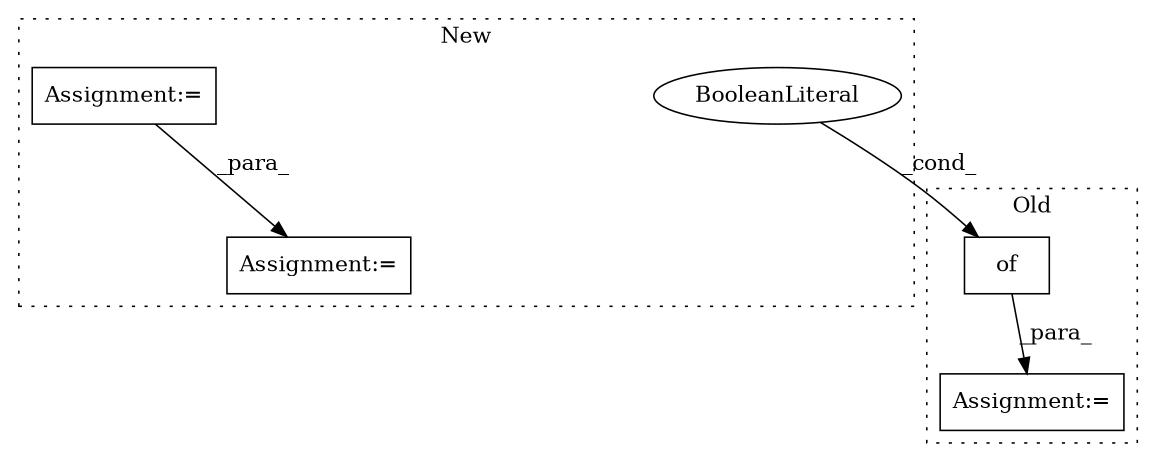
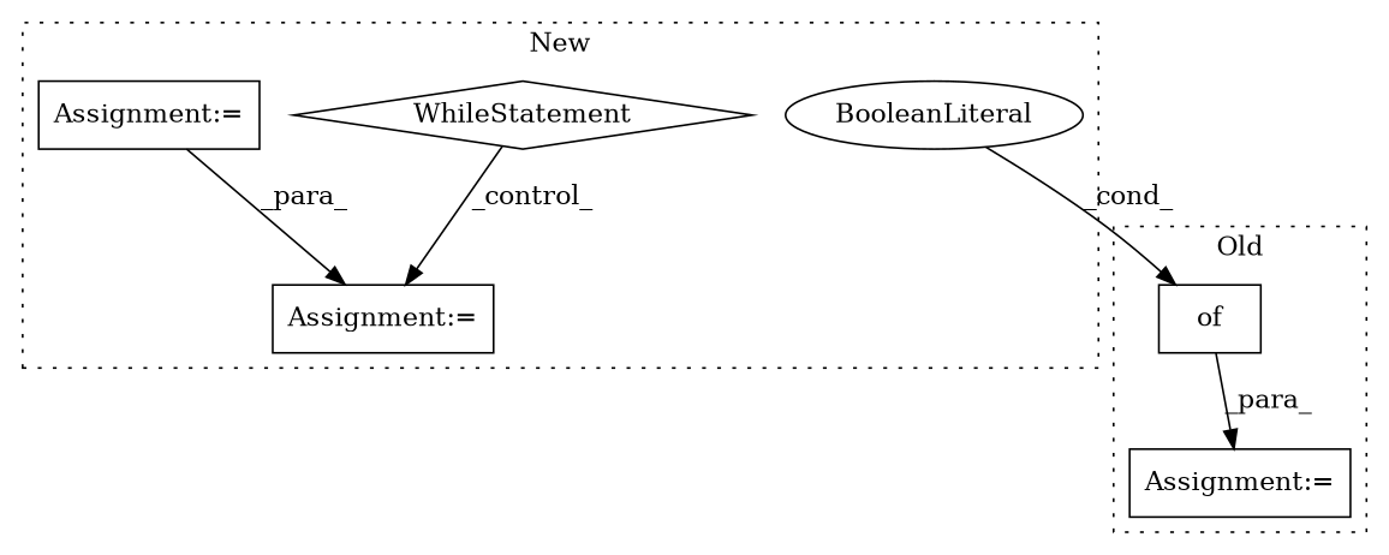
  digraph {
    node [a=7 l=1 shape=box]
    n1 [a=32 l=4 label=of s=2314]
    n2 [label="Assignment:=" s=2309]
+   n3 [a=61 l="7,2" label=WhileStatement s="3055,3066" shape=diamond]
    n4 [label="Assignment:=" s=3104]
    n5 [a=9 l=4 label=BooleanLiteral s=3062 shape=ellipse]
    n6 [label="Assignment:=" s=2963]
    subgraph cluster_1 {
      label=Old
      style=dotted
      n1
      n2
    }
    subgraph cluster_2 {
      label=New
      style=dotted
+     n3
      n4
      n5
      n6
    }
    n1 -> n2 [label=_para_]
+   n3 -> n4 [label=_control_]
    n5 -> n1 [label=_cond_]
    n6 -> n4 [label=_para_]
  }
